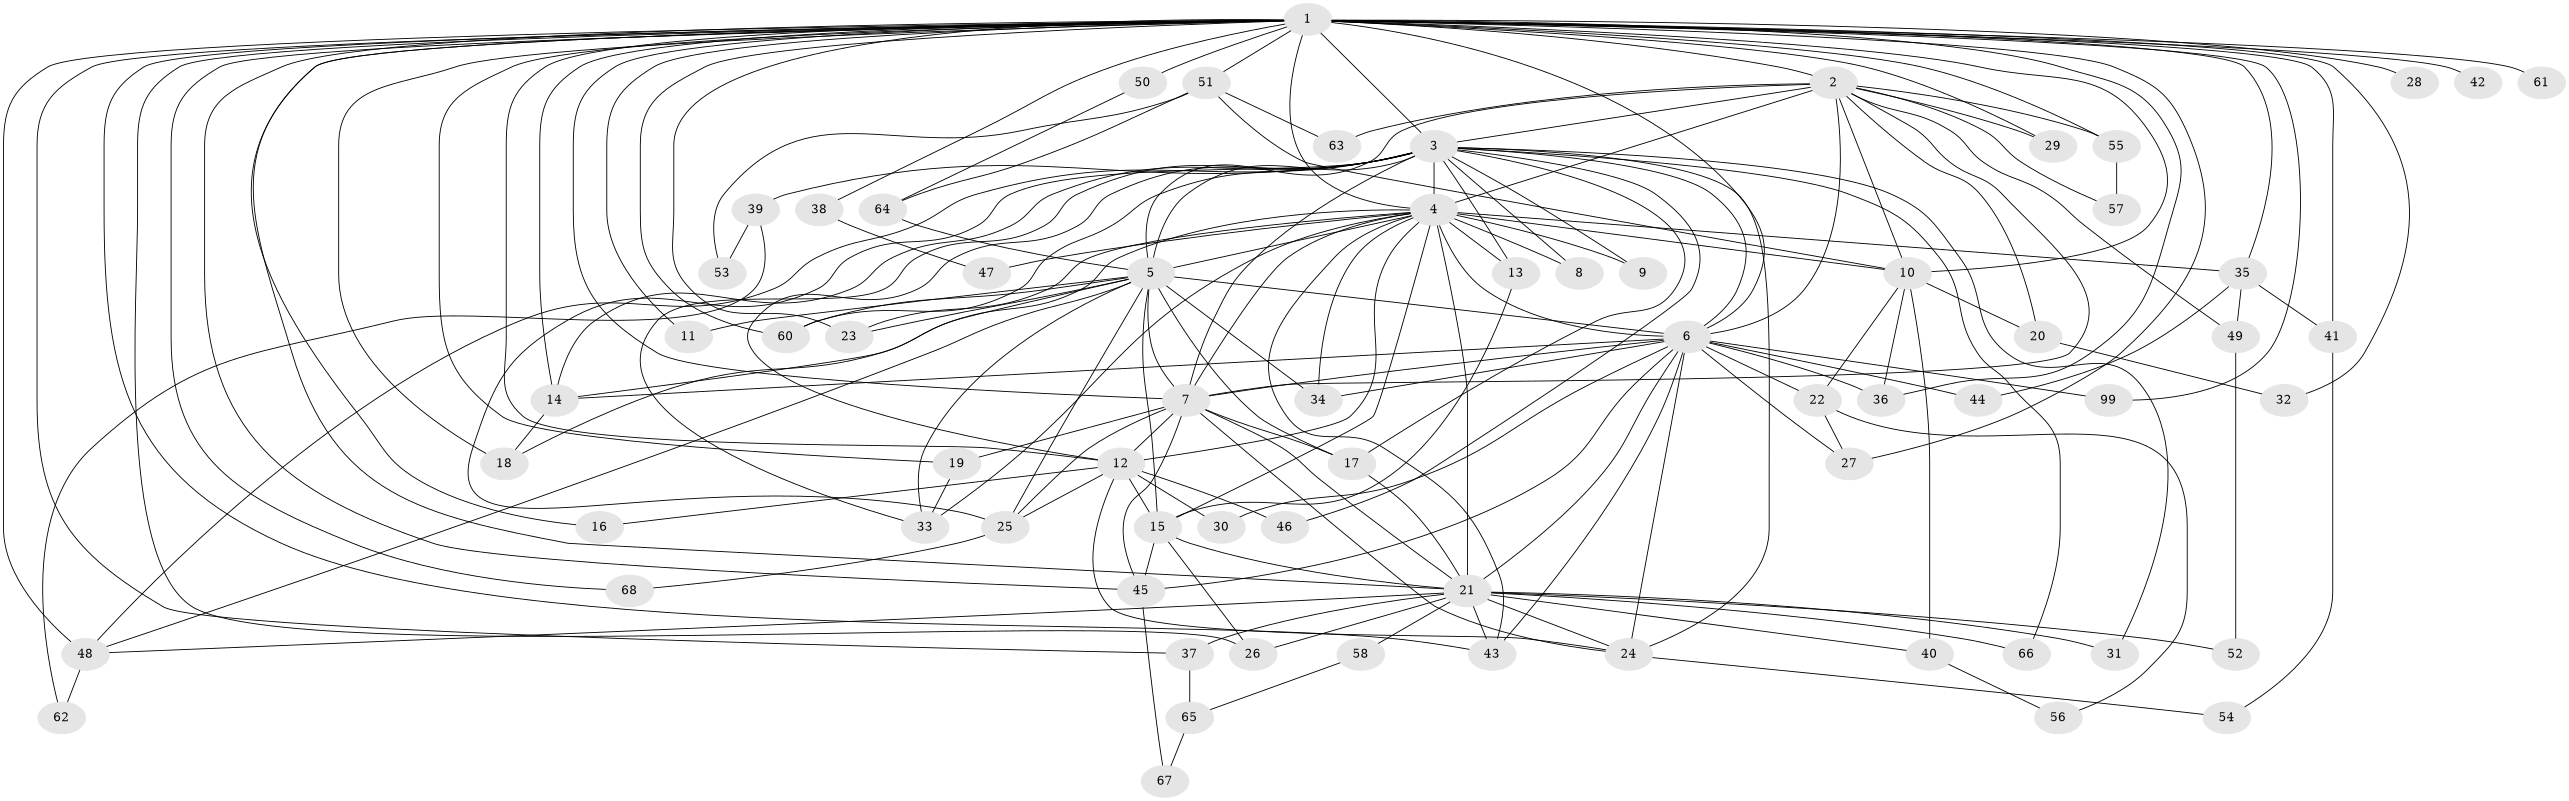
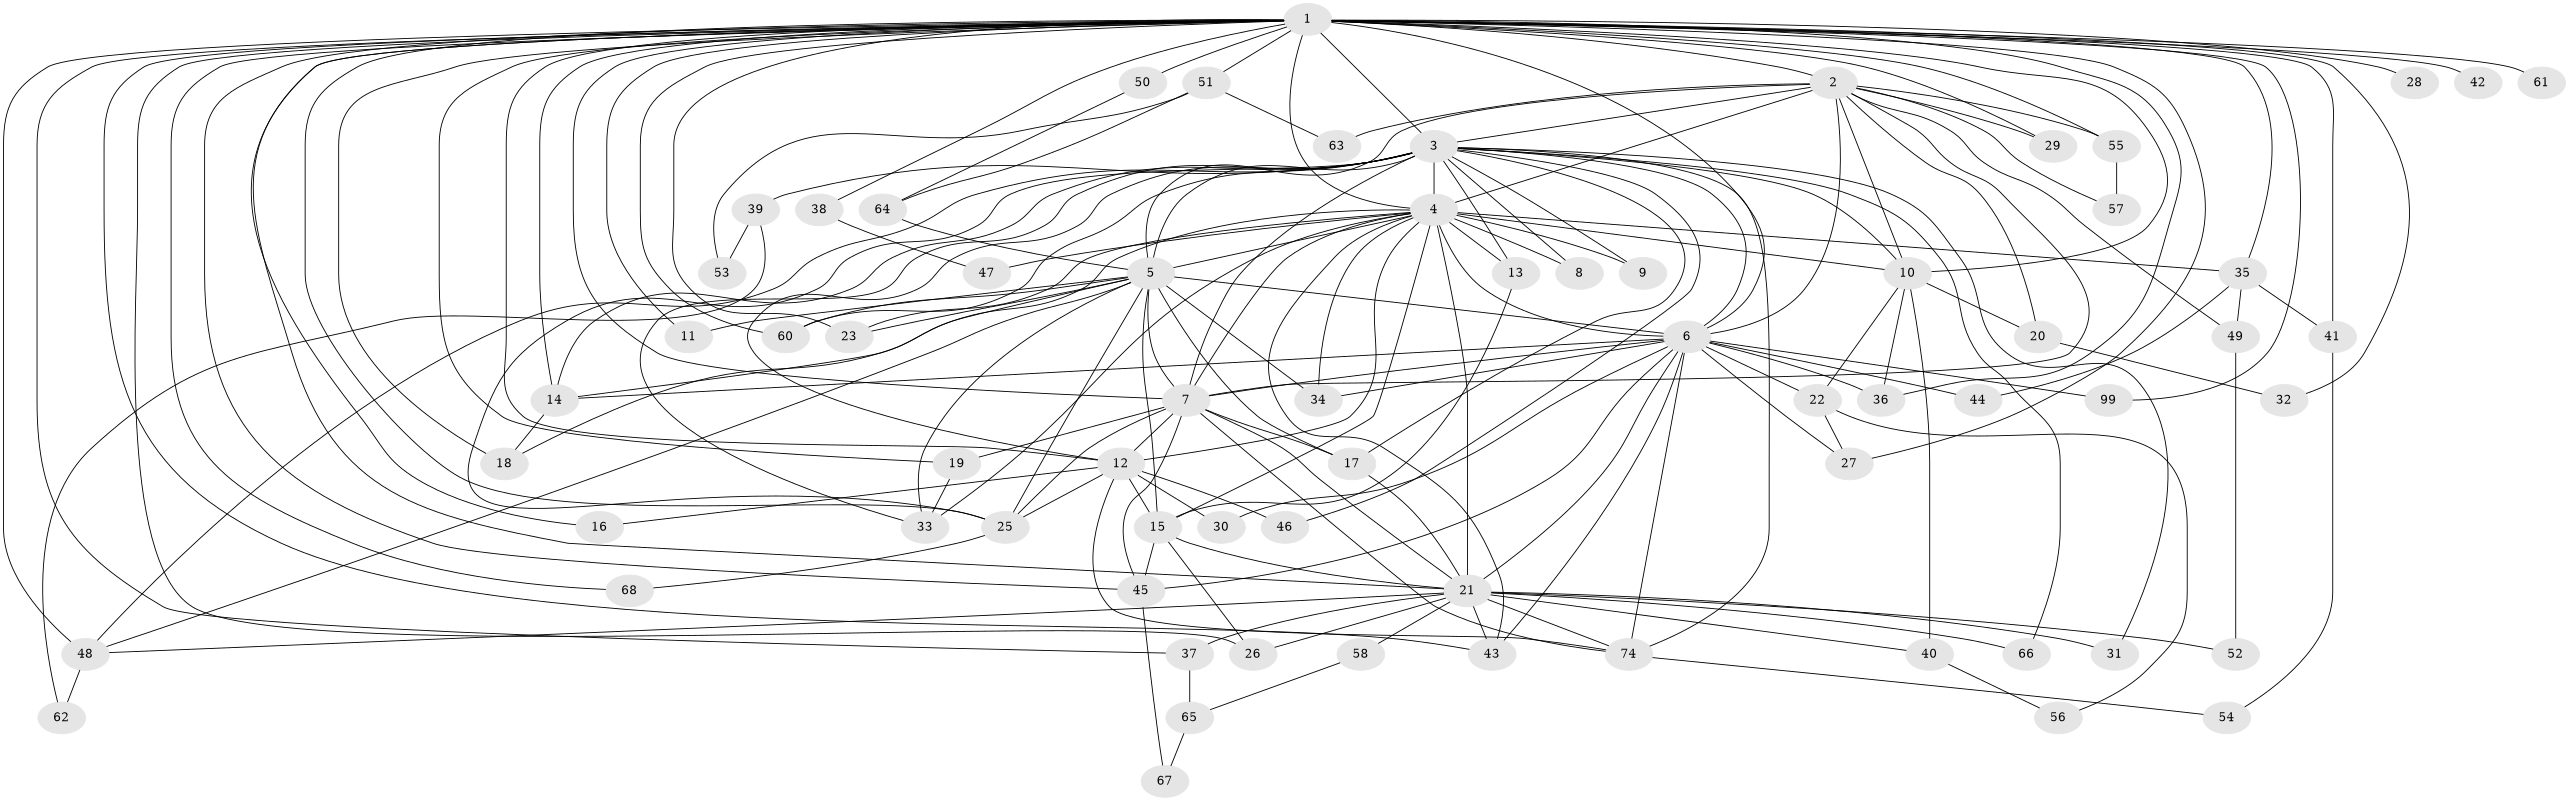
  graph {
    node [color=gray90 style=filled]
    edge [weight=1.0]
    1
    2
    3
    4
    6
    7
    10
    11
    12
    14
    16
    18
    19
    21
    23
    25
    26
    27
    28
    29
    32
    35
    36
    37
    38
    41
    42
    43
    45
    48
    50
    51
    55
    n34 [label=99]
    60
    61
    68
    5
    20
    49
    57
    63
    8
    9
    13
    17
-   24
+   24 [label=74]
    31
    33
    39
    46
    66
    15
    34
    47
    22
    30
    44
    40
    52
    58
    65
    54
    67
    62
    64
    53
    56
    1 -- 2 [weight=2.0]
    1 -- 3 [weight=15.0]
    1 -- 4 [weight=5.0]
    1 -- 6 [weight=2.0]
    1 -- 7 [weight=4.0]
    1 -- 10 [weight=2.0]
    1 -- 11
    1 -- 12
    1 -- 14 [weight=3.0]
    1 -- 16
    1 -- 18 [weight=2.0]
    1 -- 19
    1 -- 21 [weight=2.0]
    1 -- 23
+   1 -- 25
    1 -- 26
    1 -- 27 [weight=2.0]
    1 -- 28
    1 -- 29
    1 -- 32
    1 -- 35 [weight=2.0]
    1 -- 36
    1 -- 37
    1 -- 38
    1 -- 41
    1 -- 42 [weight=2.0]
    1 -- 43
    1 -- 45
    1 -- 48 [weight=2.0]
    1 -- 50 [weight=2.0]
    1 -- 51 [weight=2.0]
    1 -- 55
    1 -- n34
    1 -- 60
    1 -- 61
    1 -- 68
    2 -- 3 [weight=2.0]
    2 -- 4 [weight=2.0]
    2 -- 6
    2 -- 7 [weight=2.0]
    2 -- 10
    2 -- 29
    2 -- 55
    2 -- 5
    2 -- 20
    2 -- 49
    2 -- 57
    2 -- 63
    3 -- 4 [weight=4.0]
    3 -- 6 [weight=2.0]
    3 -- 7 [weight=3.0]
-   51 -- 10
+   3 -- 10
    3 -- 12
    3 -- 14
    3 -- 25
    3 -- 48
    3 -- 60
    3 -- 5 [weight=2.0]
    3 -- 8
    3 -- 9 [weight=2.0]
    3 -- 13
    3 -- 17
    3 -- 24
    3 -- 31
    3 -- 33
    3 -- 39
    3 -- 46
    3 -- 66
    4 -- 6 [weight=2.0]
    4 -- 7 [weight=2.0]
    4 -- 10 [weight=2.0]
    4 -- 12 [weight=2.0]
    4 -- 18
    4 -- 21 [weight=16.0]
    4 -- 23 [weight=2.0]
    4 -- 35
    4 -- 43
    4 -- 5 [weight=2.0]
    4 -- 8
    4 -- 9
    4 -- 13
    4 -- 33
    4 -- 15
    4 -- 34
    4 -- 47
    6 -- 7
    6 -- 14
    6 -- 21
    6 -- 27
    6 -- 36
    6 -- 43
    6 -- 45
    6 -- n34
    6 -- 24
    6 -- 34
    6 -- 22
    6 -- 30
    6 -- 44
    7 -- 12
    7 -- 19 [weight=2.0]
    7 -- 21 [weight=2.0]
    7 -- 25
    7 -- 45
    7 -- 17
    7 -- 24
    10 -- 36
    10 -- 20
    10 -- 22
    10 -- 40
    12 -- 16
    12 -- 25 [weight=2.0]
    12 -- 24
    12 -- 46
    12 -- 15
    12 -- 30
    14 -- 18
    19 -- 33
    21 -- 26
    21 -- 37
    21 -- 43
    21 -- 48
    21 -- 24
    21 -- 31
    21 -- 66
    21 -- 40
    21 -- 52
    21 -- 58
    25 -- 68
    35 -- 41
    35 -- 49
    35 -- 44
    37 -- 65
    38 -- 47
    41 -- 54
    45 -- 67
    48 -- 62
    50 -- 64
    51 -- 63
    51 -- 64
    51 -- 53
    55 -- 57
    5 -- 6 [weight=2.0]
    5 -- 7 [weight=2.0]
    5 -- 11 [weight=2.0]
    5 -- 14
    5 -- 23 [weight=3.0]
    5 -- 25
    5 -- 48
    5 -- 60
    5 -- 17
    5 -- 33
    5 -- 15
    5 -- 34
    20 -- 32
    49 -- 52
    13 -- 15
    17 -- 21
    24 -- 54
    39 -- 62
    39 -- 53
    15 -- 21
    15 -- 26
    15 -- 45
    22 -- 27
    22 -- 56
    40 -- 56
    58 -- 65
    65 -- 67
    64 -- 5 [weight=2.0]
  }
